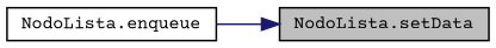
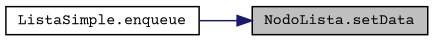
  digraph {
    rankdir=RL
    fontname="Courier Prime"
    node [color=black fontname="Courier Prime" fontsize=10 shape=record style=filled]
    n1 [fillcolor=grey75 fontcolor=black height=0.2 label="NodoLista.setData" width=0.4]
-   n2 [fillcolor=white height=0.2 label="NodoLista.enqueue" width=0.4]
+   n2 [fillcolor=white height=0.2 label="ListaSimple.enqueue" width=0.4]
    n1 -> n2 [color=midnightblue dir=back fontname="Courier Prime" fontsize=10 labelfontname=Helvetica labelfontsize=10 style=solid]
  }
